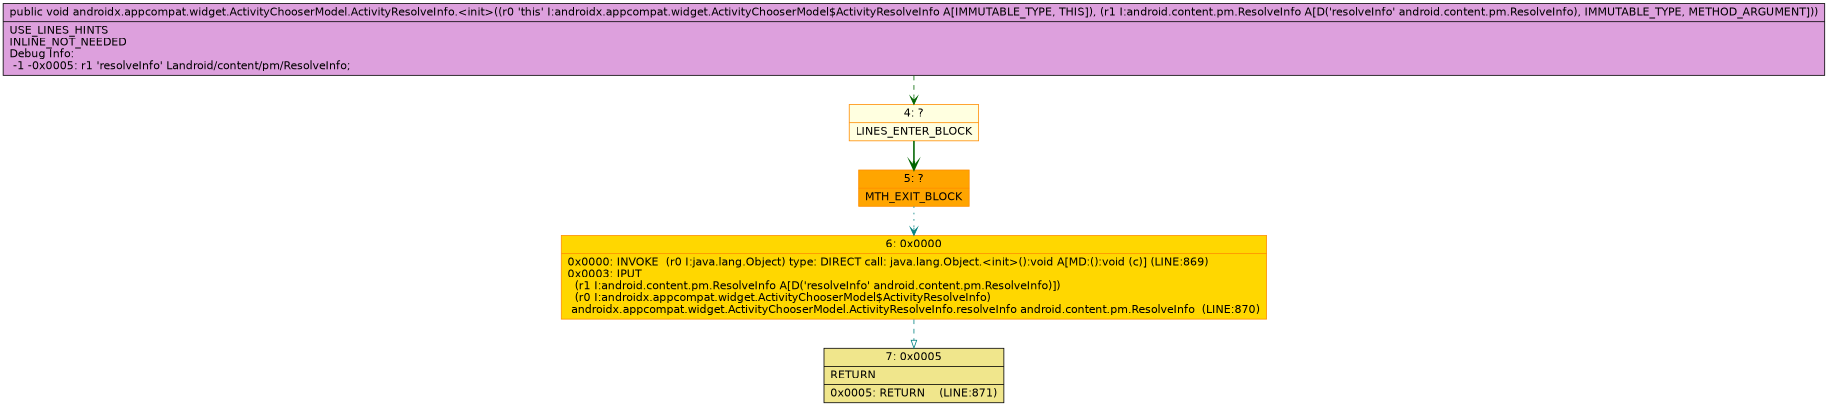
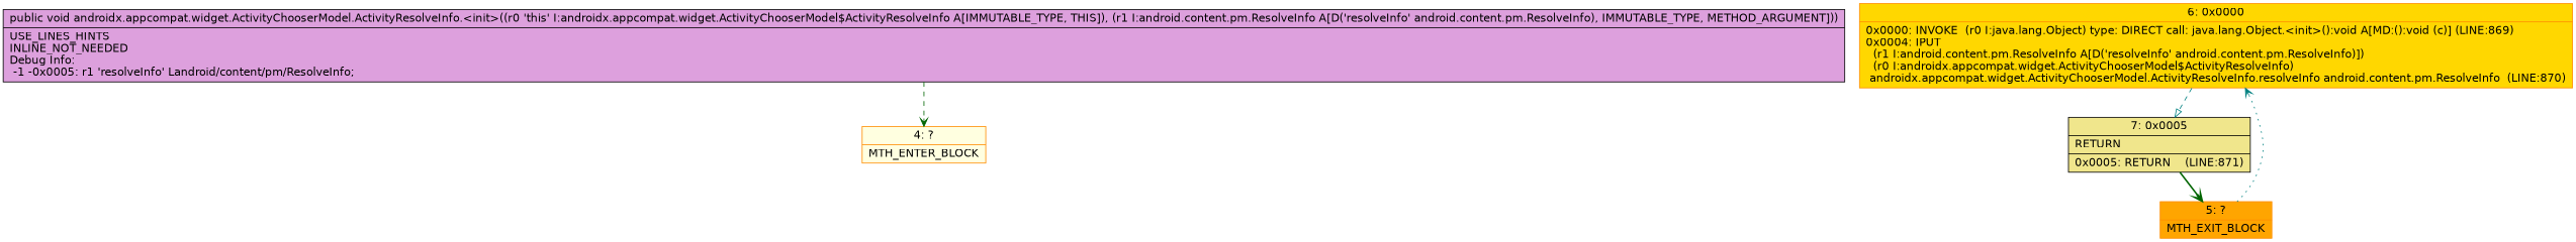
  digraph {
    fontname="DejaVu Sans"
    node [color=darkorange fontname="DejaVu Sans" shape=record style=filled]
    edge [arrowhead=vee color=teal fontname="DejaVu Sans" style=dashed]
-   n1 [fillcolor=lightyellow label="{4\:\ ?|LINES_ENTER_BLOCK\l}"]
-   n2 [fillcolor=gold label="{6\:\ 0x0000|0x0000: INVOKE  (r0 I:java.lang.Object) type: DIRECT call: java.lang.Object.\<init\>():void A[MD:():void (c)] (LINE:869)\l0x0003: IPUT  \l  (r1 I:android.content.pm.ResolveInfo A[D('resolveInfo' android.content.pm.ResolveInfo)])\l  (r0 I:androidx.appcompat.widget.ActivityChooserModel$ActivityResolveInfo)\l androidx.appcompat.widget.ActivityChooserModel.ActivityResolveInfo.resolveInfo android.content.pm.ResolveInfo  (LINE:870)\l}"]
+   n1 [fillcolor=lightyellow label="{4\:\ ?|MTH_ENTER_BLOCK\l}"]
+   n2 [fillcolor=gold label="{6\:\ 0x0000|0x0000: INVOKE  (r0 I:java.lang.Object) type: DIRECT call: java.lang.Object.\<init\>():void A[MD:():void (c)] (LINE:869)\l0x0004: IPUT  \l  (r1 I:android.content.pm.ResolveInfo A[D('resolveInfo' android.content.pm.ResolveInfo)])\l  (r0 I:androidx.appcompat.widget.ActivityChooserModel$ActivityResolveInfo)\l androidx.appcompat.widget.ActivityChooserModel.ActivityResolveInfo.resolveInfo android.content.pm.ResolveInfo  (LINE:870)\l}"]
    n3 [color=black fillcolor=khaki label="{7\:\ 0x0005|RETURN\l|0x0005: RETURN    (LINE:871)\l}"]
    n4 [fillcolor=orange label="{5\:\ ?|MTH_EXIT_BLOCK\l}"]
    n5 [color=black fillcolor=plum label="{public void androidx.appcompat.widget.ActivityChooserModel.ActivityResolveInfo.\<init\>((r0 'this' I:androidx.appcompat.widget.ActivityChooserModel$ActivityResolveInfo A[IMMUTABLE_TYPE, THIS]), (r1 I:android.content.pm.ResolveInfo A[D('resolveInfo' android.content.pm.ResolveInfo), IMMUTABLE_TYPE, METHOD_ARGUMENT]))  | USE_LINES_HINTS\lINLINE_NOT_NEEDED\lDebug Info:\l  \-1 \-0x0005: r1 'resolveInfo' Landroid\/content\/pm\/ResolveInfo;\l}"]
    n2 -> n3 [arrowhead=onormal]
-   n1 -> n4 [color=darkgreen style=bold]
+   n3 -> n4 [color=darkgreen style=bold]
    n4 -> n2 [style=dotted]
    n5 -> n1 [color=darkgreen]
  }
